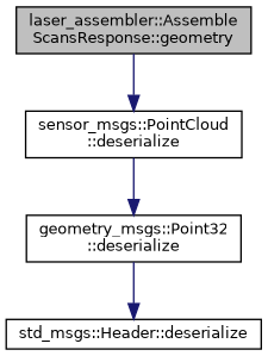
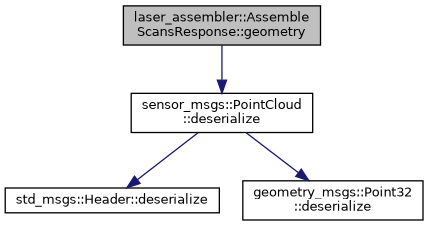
  digraph {
    rankdir=TB
    node [color=black fillcolor=white fontname=Helvetica fontsize=10 shape=record style=filled]
    edge [color=midnightblue fontname=Helvetica fontsize=10 labelfontname=Helvetica labelfontsize=10 style=solid]
    n1 [fillcolor=grey75 fontcolor=black height=0.2 label="laser_assembler::Assemble\lScansResponse::geometry" width=0.4]
    n2 [height=0.2 label="sensor_msgs::PointCloud\l::deserialize" width=0.4]
    n3 [height=0.2 label="std_msgs::Header::deserialize" width=0.4]
    n4 [height=0.2 label="geometry_msgs::Point32\l::deserialize" width=0.4]
    n1 -> n2
-   n4 -> n3
+   n2 -> n3
    n2 -> n4
  }
